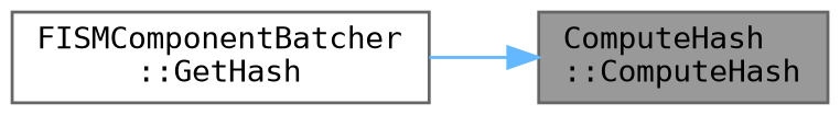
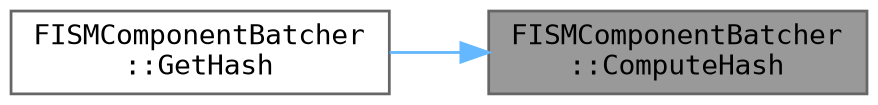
  digraph {
    rankdir=RL
    fontname="DejaVu Sans Mono"
    node [fontname="DejaVu Sans Mono" fontsize=10 shape=box style=filled]
-   n1 [color=gray40 fillcolor=grey60 fontcolor=black height=0.2 label="ComputeHash\l::ComputeHash" width=0.4]
+   n1 [color=gray40 fillcolor=grey60 fontcolor=black height=0.2 label="FISMComponentBatcher\l::ComputeHash" width=0.4]
    n2 [color=grey40 fillcolor=white height=0.2 label="FISMComponentBatcher\l::GetHash" width=0.4]
    n1 -> n2 [color=steelblue1 dir=back fontname="DejaVu Sans Mono" fontsize=10 labelfontname=Helvetica labelfontsize=10 style=solid]
  }
